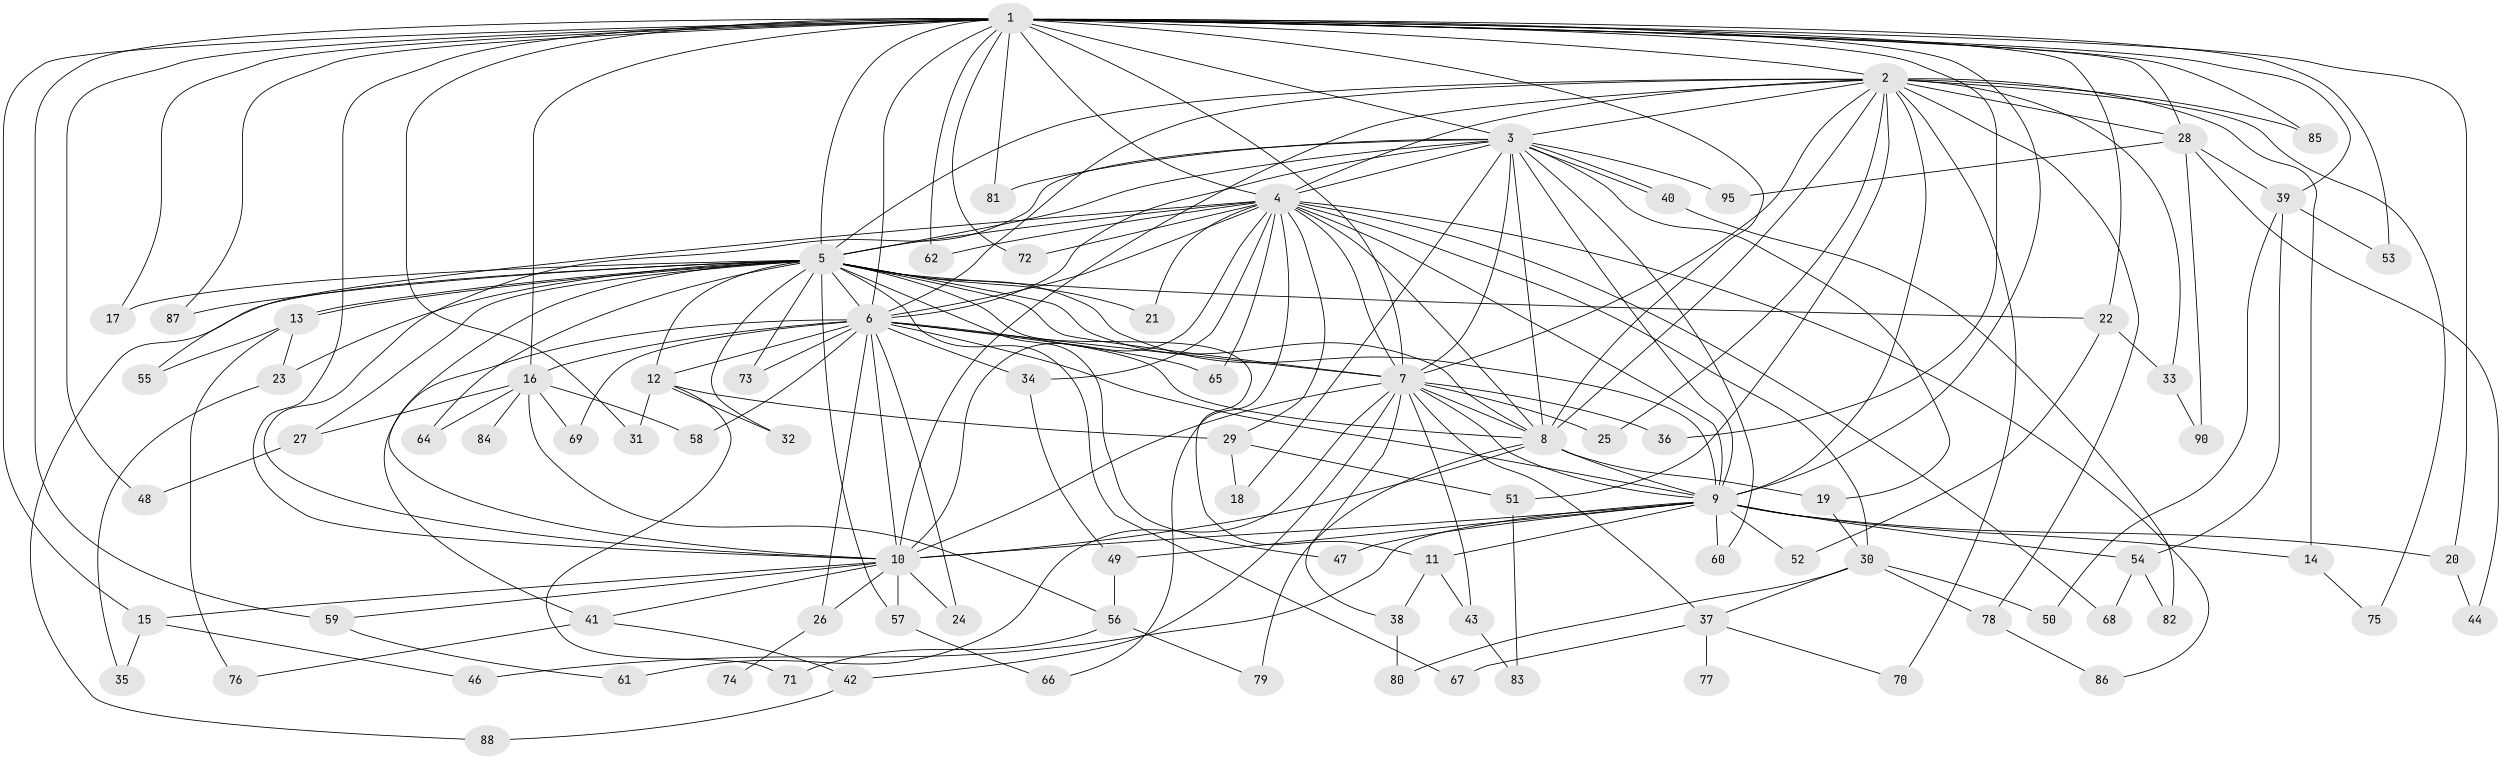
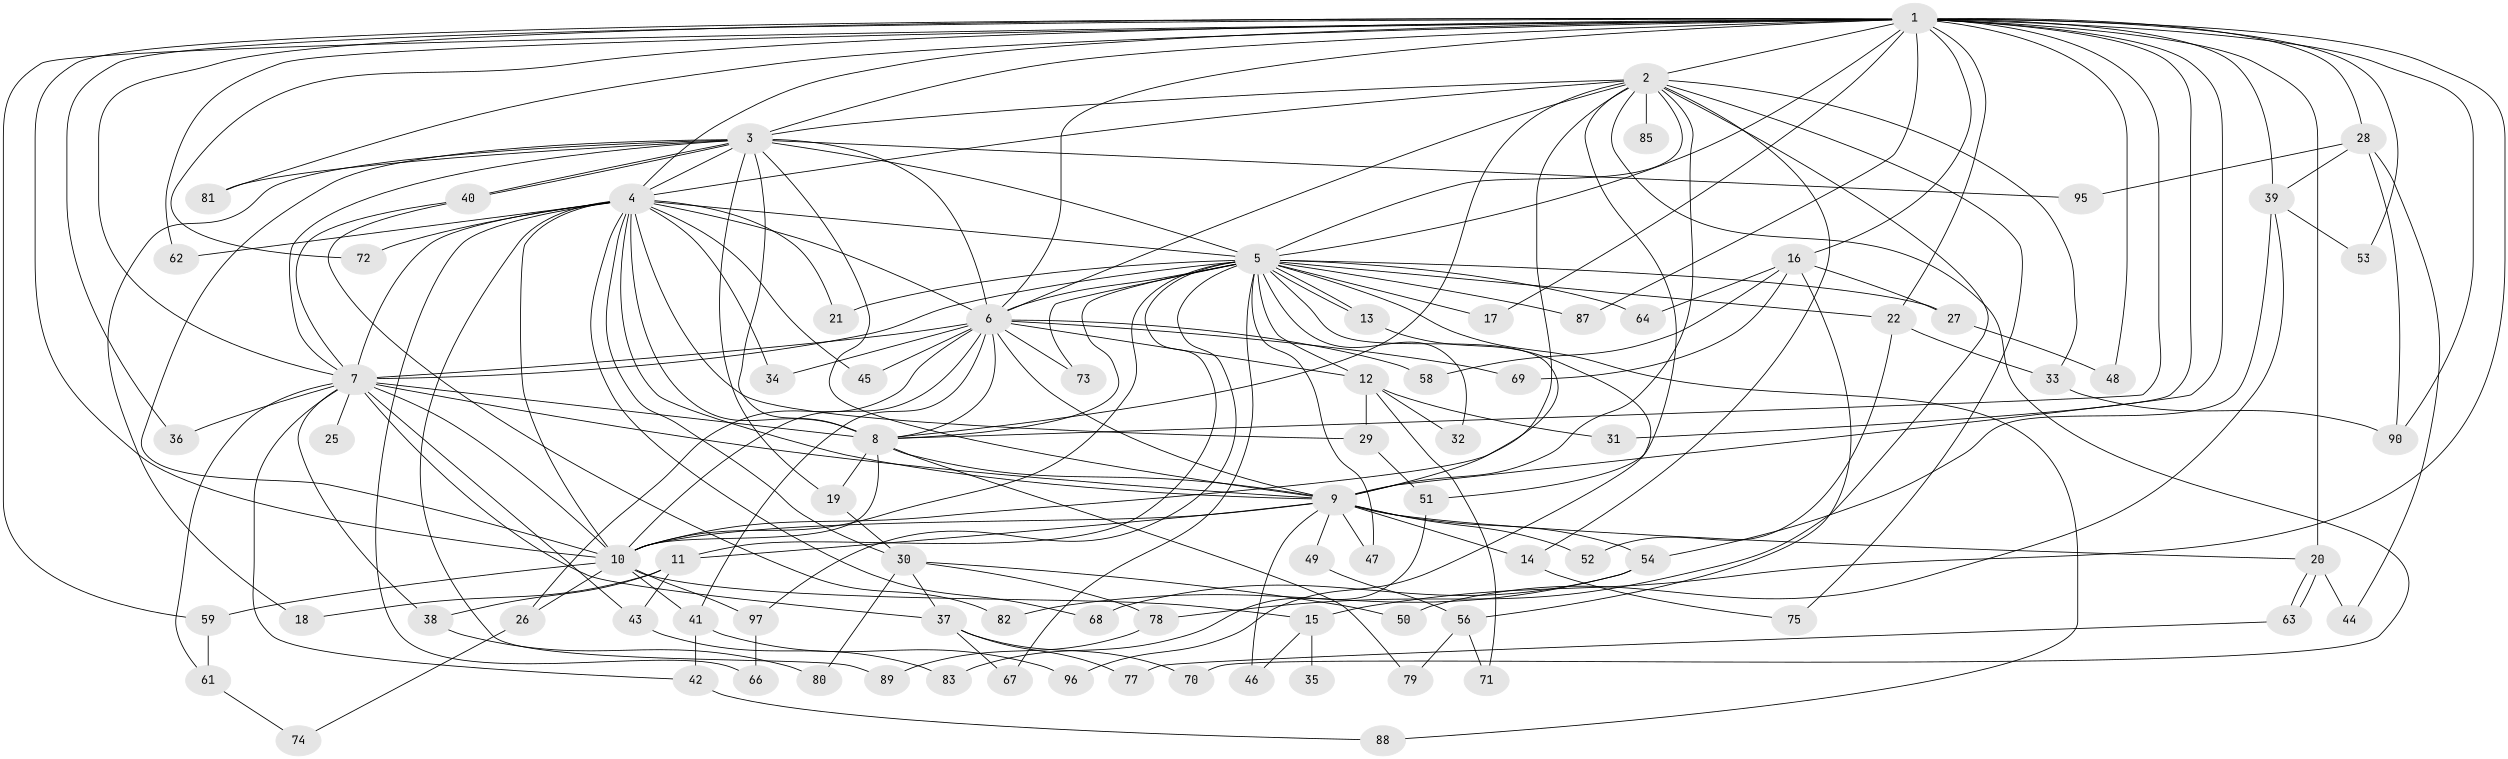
  graph {
    fontname="JetBrains Mono"
    node [color=gray90 fontname="JetBrains Mono" style=filled]
    edge [fontname="JetBrains Mono"]
    1
    2
    3
    4
    5
    6
    7
    8
    9
    10
    15
    16
    17
    20
    22
    28
    31
    36
    39
    48
    53
    59
    62
    72
    81
    85
    87
    14
    25
    33
    51
    70
    75
    78
    18
    19
    40
    n38 [label=95]
-   60
    21
    29
    30
    34
-   55
-   65
+   65 [label=45]
    66
    68
-   86
+   86 [label=89]
    11
    12
    13
-   23
    27
    32
    47
-   57
+   57 [label=97]
    64
    67
    73
    88
-   24
    26
    41
    58
    69
    37
    38
    42
    43
    61
    79
    46
    49
    52
    54
    35
    56
-   84
    44
+   63
    90
    50
    83
    82
    80
    71
-   76
+   76 [label=96]
    74
    77
    1 -- 2
    1 -- 3
    1 -- 4
    1 -- 5
    1 -- 6
    1 -- 7
    1 -- 8
    1 -- 9
    1 -- 10
    1 -- 15
    1 -- 16
    1 -- 17
    1 -- 20
    1 -- 22
    1 -- 28
    1 -- 31
    1 -- 36
    1 -- 39
    1 -- 48
    1 -- 53
    1 -- 59
    1 -- 62
    1 -- 72
    1 -- 81
-   1 -- 85
+   1 -- 90
    1 -- 87
    2 -- 3
    2 -- 4
    2 -- 5
    2 -- 6
-   2 -- 7
+   40 -- 7
    2 -- 8
    2 -- 9
    2 -- 10
-   2 -- 28
    2 -- 85
    2 -- 14
-   2 -- 25
    2 -- 33
    2 -- 51
    2 -- 70
    2 -- 75
    2 -- 78
    3 -- 4
    3 -- 5
    3 -- 6
    3 -- 7
    3 -- 8
    3 -- 9
    3 -- 10
    3 -- 81
    3 -- 18
    3 -- 19
    3 -- 40
    3 -- 40
    3 -- n38
-   3 -- 60
    4 -- 5
    4 -- 6
    4 -- 7
    4 -- 8
    4 -- 9
    4 -- 10
    4 -- 62
    4 -- 72
    4 -- 21
    4 -- 29
    4 -- 30
    4 -- 34
-   4 -- 55
    4 -- 65
    4 -- 66
    4 -- 68
    4 -- 86
    5 -- 6
    5 -- 7
    5 -- 8
    5 -- 9
    5 -- 10
    5 -- 17
    5 -- 22
    5 -- 87
    5 -- 21
    5 -- 11
    5 -- 12
    5 -- 13
    5 -- 13
-   5 -- 23
    5 -- 27
    5 -- 32
    5 -- 47
    5 -- 57
    5 -- 64
    5 -- 67
    5 -- 73
    5 -- 88
    6 -- 7
    6 -- 8
    6 -- 9
    6 -- 10
-   6 -- 16
    6 -- 34
    6 -- 65
    6 -- 12
    6 -- 73
-   6 -- 24
    6 -- 26
    6 -- 41
    6 -- 58
    6 -- 69
    7 -- 8
    7 -- 9
    7 -- 10
    7 -- 36
    7 -- 25
    7 -- 37
    7 -- 38
    7 -- 42
    7 -- 43
    7 -- 61
    8 -- 9
    8 -- 10
    8 -- 19
    8 -- 79
    9 -- 10
    9 -- 20
    9 -- 14
-   9 -- 60
    9 -- 11
    9 -- 47
    9 -- 46
    9 -- 49
    9 -- 52
    9 -- 54
    10 -- 15
    10 -- 59
    10 -- 57
-   10 -- 24
    10 -- 26
    10 -- 41
    15 -- 46
    15 -- 35
    16 -- 27
    16 -- 64
    16 -- 58
    16 -- 69
    16 -- 56
-   16 -- 84
    20 -- 44
+   20 -- 63
+   20 -- 63
    22 -- 33
    22 -- 52
    28 -- 39
    28 -- n38
    28 -- 44
    28 -- 90
    39 -- 53
    39 -- 54
    39 -- 50
    59 -- 61
    14 -- 75
    33 -- 90
    51 -- 83
    78 -- 86
    19 -- 30
    40 -- 82
    29 -- 51
    30 -- 78
    30 -- 37
    30 -- 50
    30 -- 80
-   34 -- 49
-   29 -- 18
+   11 -- 18
    11 -- 38
    11 -- 43
    12 -- 31
    12 -- 29
    12 -- 32
    12 -- 71
-   13 -- 55
-   13 -- 23
    13 -- 76
-   23 -- 35
    27 -- 48
    57 -- 66
    26 -- 74
    41 -- 42
    41 -- 76
    37 -- 70
    37 -- 67
    37 -- 77
    38 -- 80
    42 -- 88
    43 -- 83
+   61 -- 74
    49 -- 56
    54 -- 68
    54 -- 82
    56 -- 79
    56 -- 71
+   63 -- 77
  }
